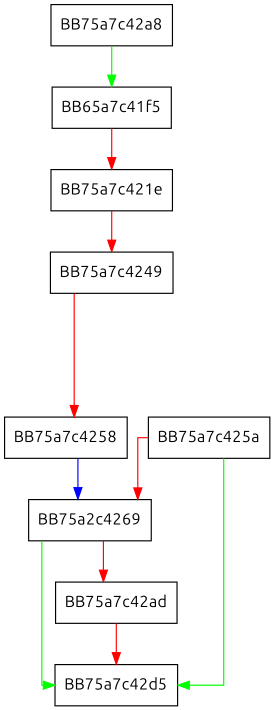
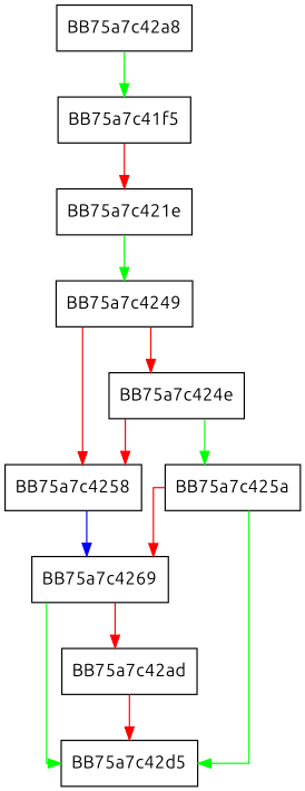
  digraph {
    fontname=Ubuntu
    splines=ortho
    node [fontname=Ubuntu shape=box]
    edge [color=red fontname=Ubuntu]
    n1 [label=BB75a7c42a8]
-   BB75a7c41f5 [label=BB65a7c41f5]
+   BB75a7c41f5
    BB75a7c421e
    BB75a7c4249
    BB75a7c4258
-   BB75a7c4269 [label=BB75a2c4269]
+   BB75a7c424e
+   BB75a7c4269
    BB75a7c425a
    BB75a7c42d5
    BB75a7c42ad
    n1 -> BB75a7c41f5 [color=green]
    BB75a7c41f5 -> BB75a7c421e
-   BB75a7c421e -> BB75a7c4249
+   BB75a7c421e -> BB75a7c4249 [color=green]
    BB75a7c4249 -> BB75a7c4258
+   BB75a7c4249 -> BB75a7c424e
    BB75a7c4258 -> BB75a7c4269 [color=blue]
+   BB75a7c424e -> BB75a7c4258
+   BB75a7c424e -> BB75a7c425a [color=green]
    BB75a7c4269 -> BB75a7c42d5 [color=green]
    BB75a7c4269 -> BB75a7c42ad
    BB75a7c425a -> BB75a7c4269
    BB75a7c425a -> BB75a7c42d5 [color=green]
    BB75a7c42ad -> BB75a7c42d5
  }
